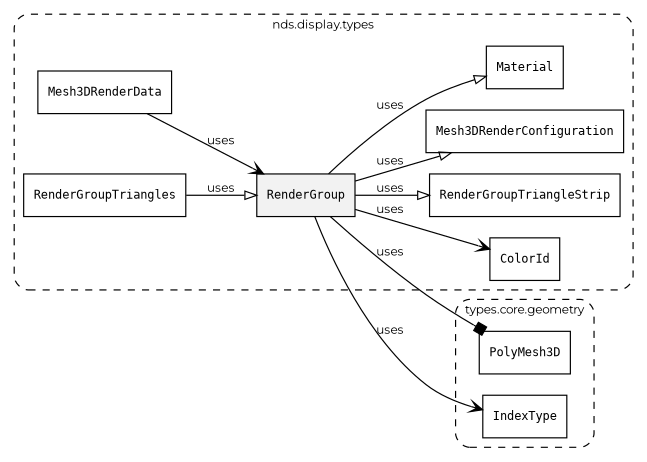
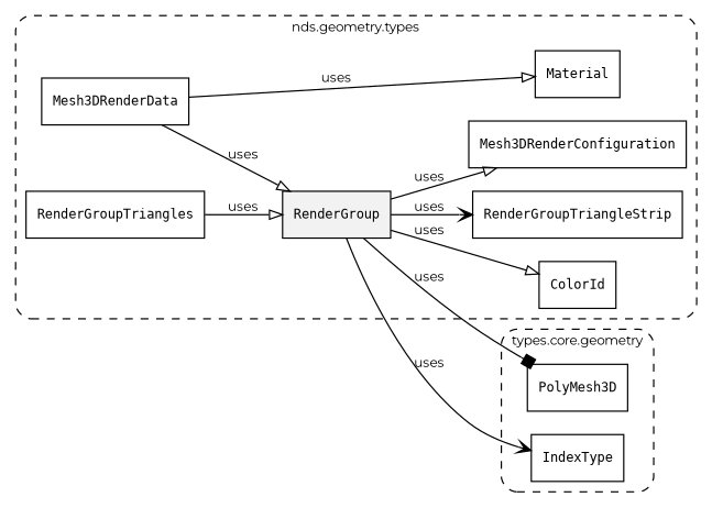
  digraph {
    fontname=Montserrat
    fontsize=10
    rankdir=LR
    node [fontname=Montserrat fontsize=10 shape=box]
    edge [arrowhead=onormal fontname=Montserrat fontsize=10]
    n1 [fillcolor="#0000000D" label=<<font face="monospace"><table align="center" border="0" cellspacing="0" cellpadding="0"><tr><td href="../../../content/packages/nds.display.types.html#Structure-RenderGroup" title="Structure defined in nds.display.types">RenderGroup</td></tr></table></font>> style=filled]
    n2 [label=<<font face="monospace"><table align="center" border="0" cellspacing="0" cellpadding="0"><tr><td href="../../../content/packages/nds.display.types.html#Structure-Mesh3DRenderConfiguration" title="Structure defined in nds.display.types">Mesh3DRenderConfiguration</td></tr></table></font>>]
    n3 [label=<<font face="monospace"><table align="center" border="0" cellspacing="0" cellpadding="0"><tr><td href="../../../content/packages/nds.display.types.html#Subtype-ColorId" title="Subtype defined in nds.display.types">ColorId</td></tr></table></font>>]
    n4 [label=<<font face="monospace"><table align="center" border="0" cellspacing="0" cellpadding="0"><tr><td href="../../../content/packages/nds.display.types.html#Structure-RenderGroupTriangleStrip" title="Structure defined in nds.display.types">RenderGroupTriangleStrip</td></tr></table></font>>]
    n5 [label=<<font face="monospace"><table align="center" border="0" cellspacing="0" cellpadding="0"><tr><td href="../../../content/packages/nds.display.types.html#Structure-RenderGroupTriangles" title="Structure defined in nds.display.types">RenderGroupTriangles</td></tr></table></font>>]
    n6 [label=<<font face="monospace"><table align="center" border="0" cellspacing="0" cellpadding="0"><tr><td href="../../../content/packages/nds.display.types.html#Structure-Material" title="Structure defined in nds.display.types">Material</td></tr></table></font>>]
    n7 [label=<<font face="monospace"><table align="center" border="0" cellspacing="0" cellpadding="0"><tr><td href="../../../content/packages/nds.display.types.html#Structure-Mesh3DRenderData" title="Structure defined in nds.display.types">Mesh3DRenderData</td></tr></table></font>>]
    n8 [label=<<font face="monospace"><table align="center" border="0" cellspacing="0" cellpadding="0"><tr><td href="../../../content/packages/nds.core.geometry.html#Structure-PolyMesh3D" title="Structure defined in nds.core.geometry">PolyMesh3D</td></tr></table></font>>]
    n9 [label=<<font face="monospace"><table align="center" border="0" cellspacing="0" cellpadding="0"><tr><td href="../../../content/packages/nds.core.geometry.html#Enum-IndexType" title="Enum defined in nds.core.geometry">IndexType</td></tr></table></font>>]
    subgraph cluster_1 {
-     label="nds.display.types"
+     label="nds.geometry.types"
      style="dashed, rounded"
      n1
      n2
      n3
      n4
      n5
      n6
      n7
    }
    subgraph cluster_2 {
      label="types.core.geometry"
      style="dashed, rounded"
      n8
      n9
    }
    n1 -> n2 [label=uses]
-   n1 -> n3 [arrowhead=vee label=uses]
-   n1 -> n4 [label=uses]
-   n1 -> n6 [label=uses]
+   n1 -> n3 [label=uses]
+   n1 -> n4 [arrowhead=vee label=uses]
+   n7 -> n6 [label=uses]
    n1 -> n8 [arrowhead=box label=uses]
    n1 -> n9 [arrowhead=vee label=uses]
    n5 -> n1 [label=uses]
-   n7 -> n1 [arrowhead=vee label=uses]
+   n7 -> n1 [label=uses]
  }
